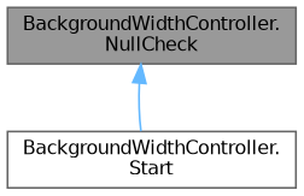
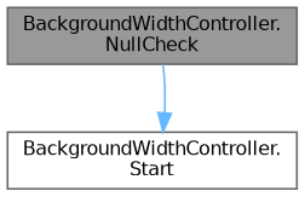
  digraph {
    rankdir=TB
    node [fontname=Helvetica fontsize=10 shape=box style=filled]
    n1 [color=gray40 fillcolor=grey60 fontcolor=black height=0.2 label="BackgroundWidthController.\lNullCheck" width=0.4]
    n2 [color=grey40 fillcolor=white height=0.2 label="BackgroundWidthController.\lStart" width=0.4]
-   n1 -> n2 [color=steelblue1 dir=back fontname=Helvetica fontsize=10 labelfontname=Helvetica labelfontsize=10 style=solid]
+   n2 -> n1 [color=steelblue1 dir=back fontname=Helvetica fontsize=10 labelfontname=Helvetica labelfontsize=10 style=solid]
  }
